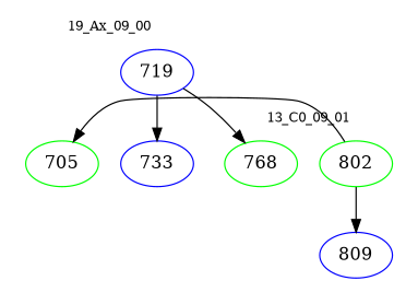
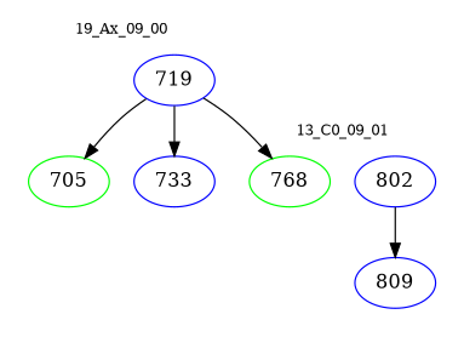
  digraph {
    node [color=blue]
    edge [color=black]
    n1 [label=719]
    n2 [color=green label=705]
    n3 [label=733]
-   n4 [color=green label=802]
+   n4 [label=802]
    n5 [color=green label=768]
    n6 [label=809]
    subgraph cluster_1 {
      color=white
      fontsize=10
      label="19_Ax_09_00"
      n1
      n2
      n3
    }
    subgraph cluster_2 {
      color=white
      fontsize=10
      label="13_C0_09_01"
      n4
      n5
      n6
    }
-   n4 -> n2
+   n1 -> n2
    n1 -> n3
    n1 -> n5
    n4 -> n6
  }
